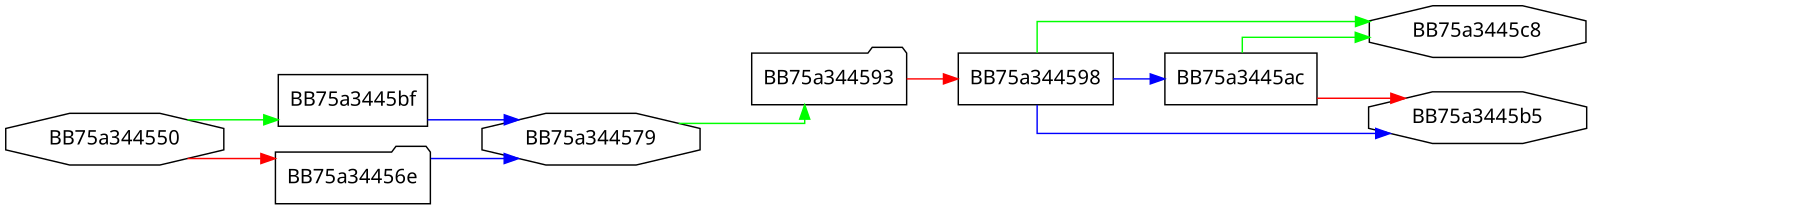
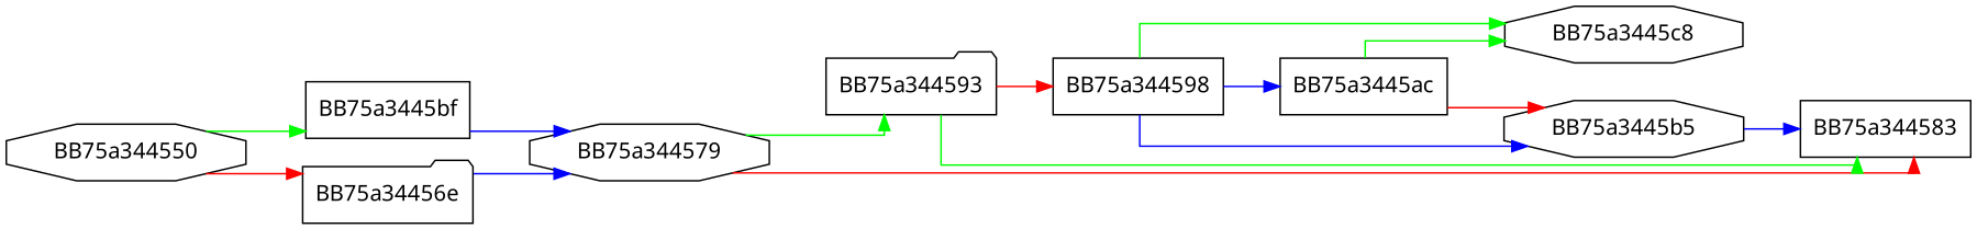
  digraph {
    fontname="Noto Sans"
    rankdir=LR
    splines=ortho
    node [fontname="Noto Sans" shape=box]
    edge [color=blue fontname="Noto Sans"]
    BB75a3445bf
    BB75a344550 [shape=octagon]
    BB75a34456e [shape=folder]
    BB75a344579 [shape=octagon]
    BB75a344593 [shape=folder]
+   BB75a344583
    BB75a344598
    BB75a3445c8 [shape=octagon]
    BB75a3445ac
    BB75a3445b5 [shape=octagon]
    BB75a3445bf -> BB75a344579
    BB75a344550 -> BB75a3445bf [color=green]
    BB75a344550 -> BB75a34456e [color=red]
    BB75a34456e -> BB75a344579
    BB75a344579 -> BB75a344593 [color=green]
+   BB75a344579 -> BB75a344583 [color=red]
+   BB75a344593 -> BB75a344583 [color=green]
    BB75a344593 -> BB75a344598 [color=red]
    BB75a344598 -> BB75a3445c8 [color=green]
    BB75a344598 -> BB75a3445ac
    BB75a344598 -> BB75a3445b5
    BB75a3445ac -> BB75a3445c8 [color=green]
    BB75a3445ac -> BB75a3445b5 [color=red]
+   BB75a3445b5 -> BB75a344583
  }
